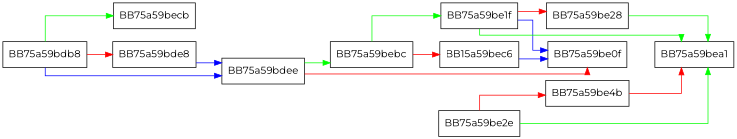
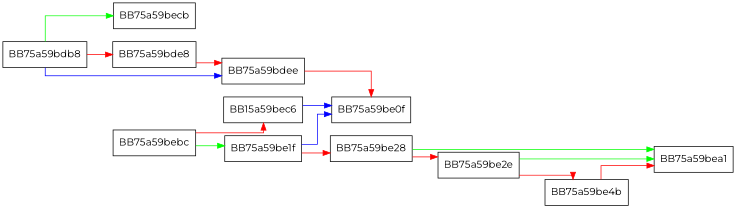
  digraph {
    fontname=Montserrat
    rankdir=LR
    splines=ortho
    node [fontname=Montserrat shape=box]
    edge [color=red fontname=Montserrat]
    BB75a59bdb8
    BB75a59becb
    BB75a59bde8
    BB75a59bdee
    BB75a59bebc
    BB75a59be0f
    BB75a59be1f
    n8 [label=BB15a59bec6]
    BB75a59bea1
    BB75a59be28
    BB75a59be2e
    BB75a59be4b
    BB75a59bdb8 -> BB75a59becb [color=green]
    BB75a59bdb8 -> BB75a59bde8
    BB75a59bdb8 -> BB75a59bdee [color=blue]
-   BB75a59bde8 -> BB75a59bdee [color=blue]
-   BB75a59bdee -> BB75a59bebc [color=green]
+   BB75a59bde8 -> BB75a59bdee
    BB75a59bdee -> BB75a59be0f
    BB75a59bebc -> BB75a59be1f [color=green]
    BB75a59bebc -> n8
    BB75a59be1f -> BB75a59be0f [color=blue]
-   BB75a59be1f -> BB75a59bea1 [color=green]
    BB75a59be1f -> BB75a59be28
    n8 -> BB75a59be0f [color=blue]
    BB75a59be28 -> BB75a59bea1 [color=green]
+   BB75a59be28 -> BB75a59be2e
    BB75a59be2e -> BB75a59bea1 [color=green]
    BB75a59be2e -> BB75a59be4b
    BB75a59be4b -> BB75a59bea1
  }
